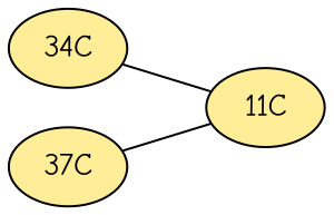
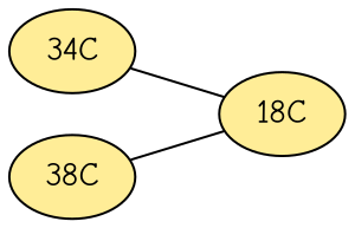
  graph {
    fontname="Comic Neue"
    rankdir=LR
    node [fillcolor="#FFED97" fontname="Comic Neue" style=radial]
    edge [fontname="Comic Neue" penwidth=1]
    "34C"
-   "18C" [label="11C"]
-   "37C"
+   "18C"
+   "37C" [label="38C"]
    "34C" -- "18C"
    "37C" -- "18C"
  }
